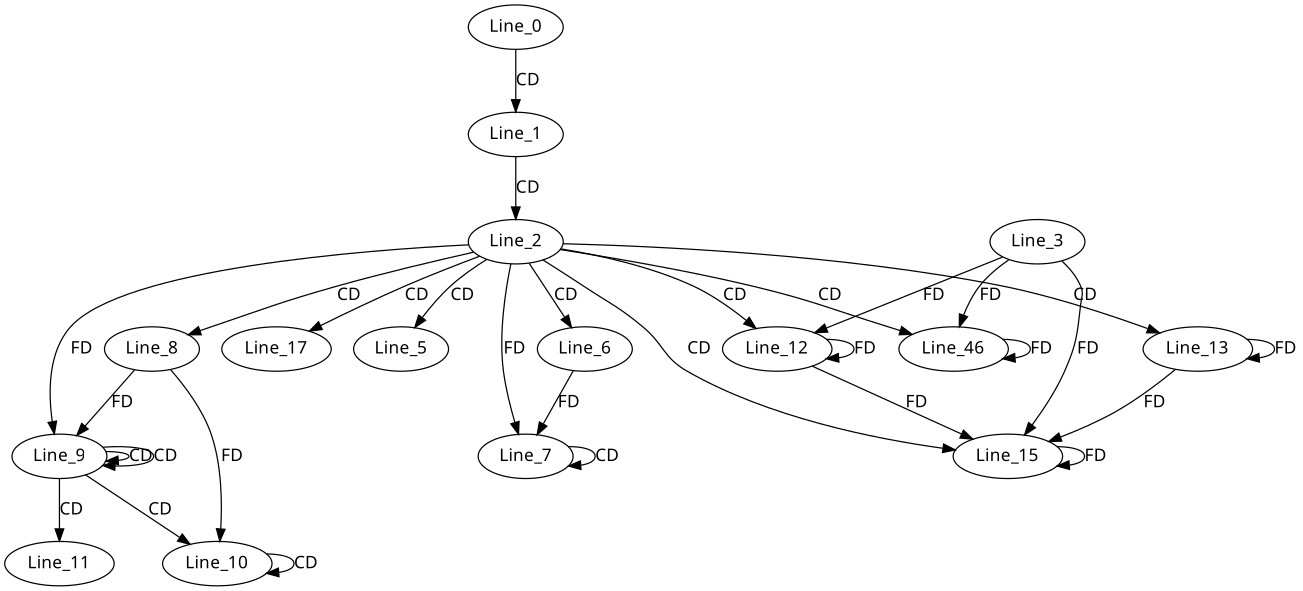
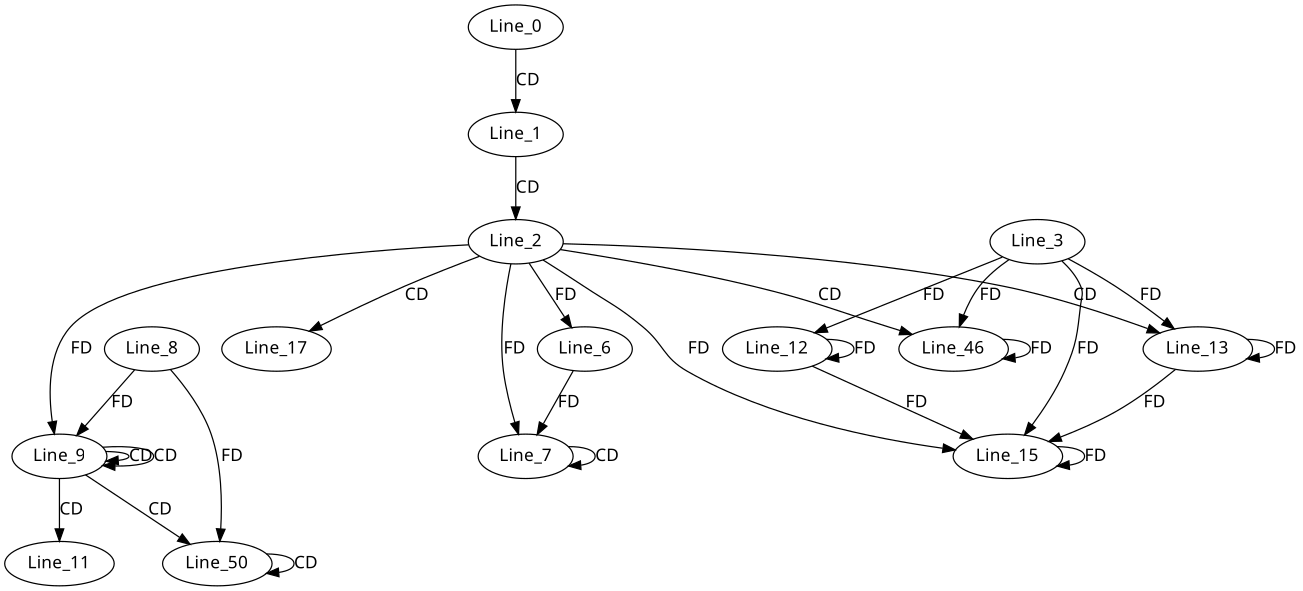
  digraph {
    fontname="Noto Sans"
    node [fontname="Noto Sans"]
    edge [fontname="Noto Sans"]
    Line_0
    Line_1
    Line_2
-   Line_5
    Line_6
    Line_7
    Line_8
    Line_9
    Line_13
    n10 [label=Line_12]
    Line_15
    n12 [label=Line_46]
    Line_17
    Line_3
-   Line_10
+   Line_10 [label=Line_50]
    Line_11
    Line_0 -> Line_1 [label=CD]
    Line_1 -> Line_2 [label=CD]
-   Line_2 -> Line_5 [label=CD]
-   Line_2 -> Line_6 [label=CD]
+   Line_2 -> Line_6 [label=FD]
    Line_2 -> Line_7 [label=FD]
-   Line_2 -> Line_8 [label=CD]
    Line_2 -> Line_9 [label=FD]
    Line_2 -> Line_13 [label=CD]
-   Line_2 -> n10 [label=CD]
-   Line_2 -> Line_15 [label=CD]
+   Line_2 -> Line_15 [label=FD]
    Line_2 -> n12 [label=CD]
    Line_2 -> Line_17 [label=CD]
    Line_6 -> Line_7 [label=FD]
    Line_7 -> Line_7 [label=CD]
    Line_8 -> Line_9 [label=FD]
    Line_8 -> Line_10 [label=FD]
    Line_9 -> Line_9 [label=CD]
    Line_9 -> Line_9 [label=CD]
    Line_9 -> Line_10 [label=CD]
    Line_9 -> Line_11 [label=CD]
    Line_13 -> Line_13 [label=FD]
    Line_13 -> Line_15 [label=FD]
    n10 -> n10 [label=FD]
    n10 -> Line_15 [label=FD]
    Line_15 -> Line_15 [label=FD]
    n12 -> n12 [label=FD]
+   Line_3 -> Line_13 [label=FD]
    Line_3 -> n10 [label=FD]
    Line_3 -> Line_15 [label=FD]
    Line_3 -> n12 [label=FD]
    Line_10 -> Line_10 [label=CD]
  }
